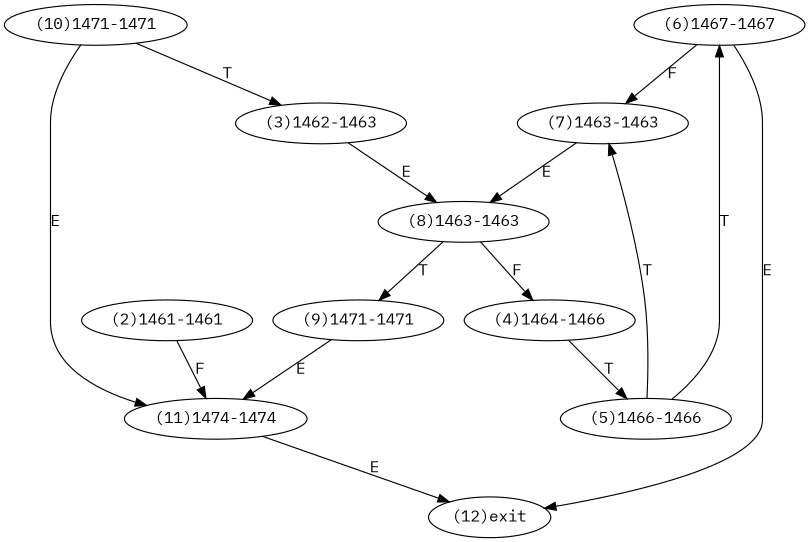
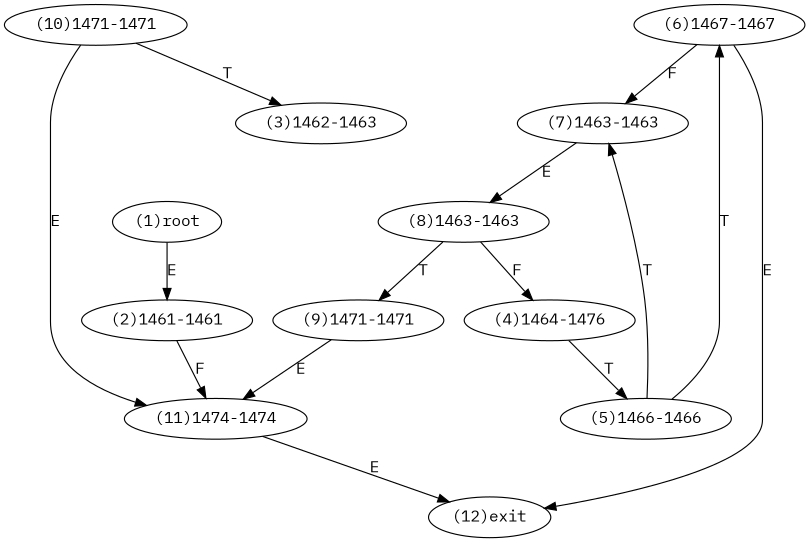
  digraph {
    fontname="IBM Plex Mono"
    node [fontname="IBM Plex Mono"]
    edge [fontname="IBM Plex Mono"]
+   n1 [label="(1)root"]
    n2 [label="(2)1461-1461"]
    n3 [label="(11)1474-1474"]
    n4 [label="(3)1462-1463"]
    n5 [label="(8)1463-1463"]
    n6 [label="(12)exit"]
-   n7 [label="(4)1464-1466"]
+   n7 [label="(4)1464-1476"]
    n8 [label="(9)1471-1471"]
    n9 [label="(5)1466-1466"]
    n10 [label="(7)1463-1463"]
    n11 [label="(6)1467-1467"]
    n12 [label="(10)1471-1471"]
+   n1 -> n2 [label=E]
    n2 -> n3 [label=F]
    n3 -> n6 [label=E]
-   n4 -> n5 [label=E]
    n5 -> n7 [label=F]
    n5 -> n8 [label=T]
    n7 -> n9 [label=T]
    n8 -> n3 [label=E]
    n9 -> n10 [label=T]
    n9 -> n11 [label=T]
    n10 -> n5 [label=E]
    n11 -> n6 [label=E]
    n11 -> n10 [label=F]
    n12 -> n3 [label=E]
    n12 -> n4 [label=T]
  }
